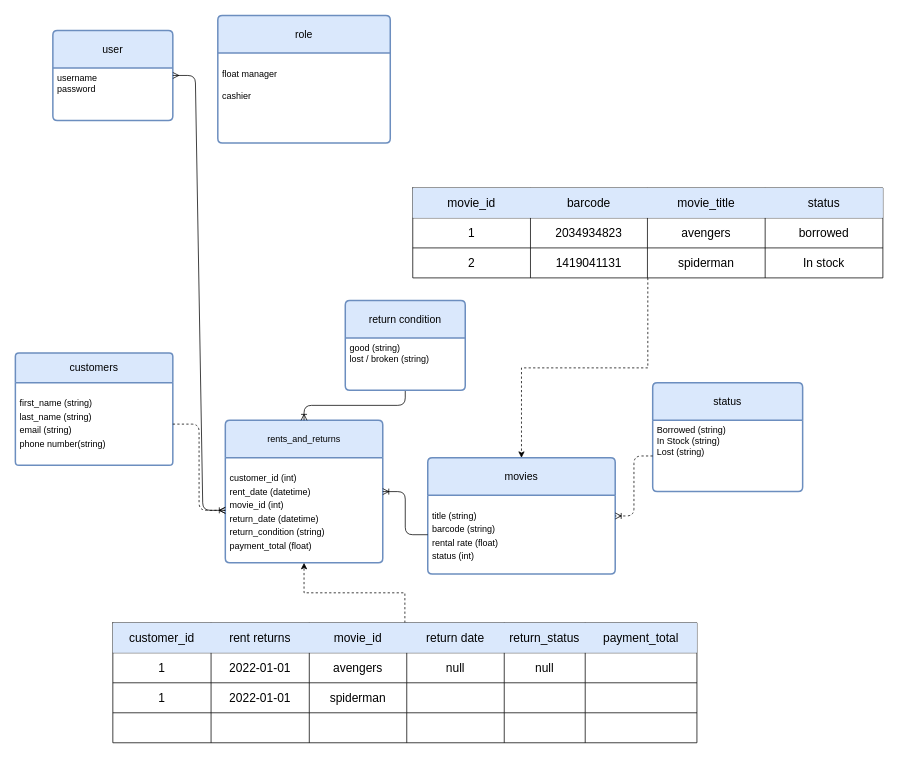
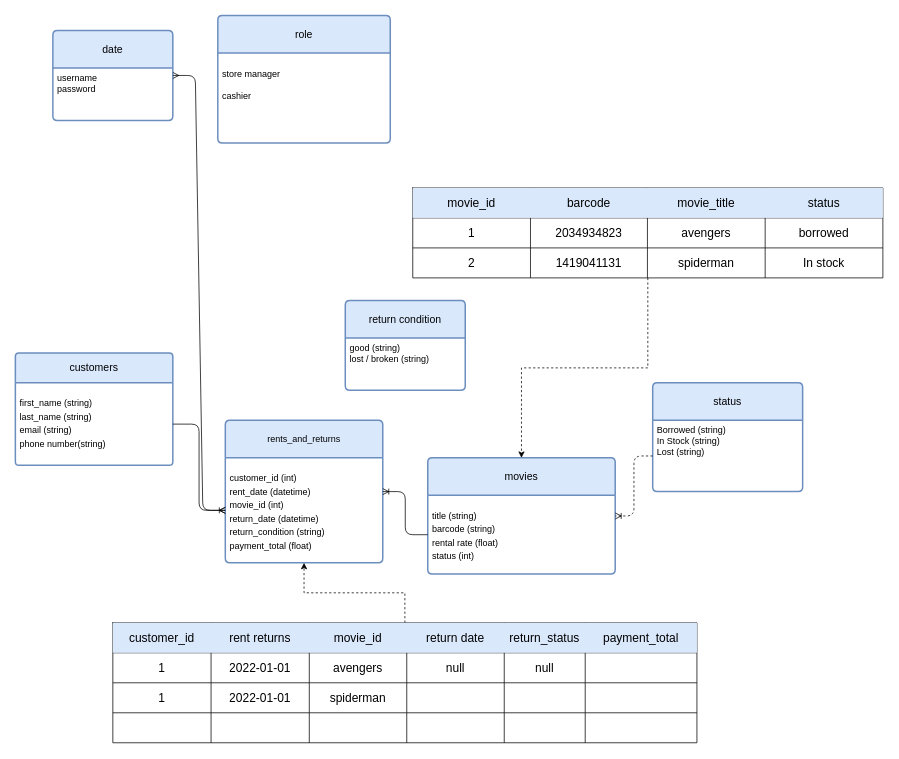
  <mxCell id="0" />
  <mxCell id="1" parent="0" />
  <mxCell id="2" value="customers" style="swimlane;childLayout=stackLayout;horizontal=1;startSize=40;horizontalStack=0;rounded=1;fontSize=14;fontStyle=0;strokeWidth=2;resizeParent=0;resizeLast=1;shadow=0;dashed=0;align=center;arcSize=4;whiteSpace=wrap;html=1;labelBackgroundColor=none;fillColor=#dae8fc;strokeColor=#6c8ebf;" parent="1" vertex="1"><mxGeometry x="20" y="470" width="210" height="150" as="geometry" /></mxCell>
  <mxCell id="3" value="&lt;p style=&quot;line-height: 150%;&quot;&gt;first_name (string)&lt;br&gt;last_name (string)&lt;br&gt;email (string)&lt;br&gt;phone number(string)&lt;/p&gt;" style="align=left;strokeColor=none;fillColor=none;spacingLeft=4;fontSize=12;verticalAlign=top;resizable=0;rotatable=0;part=1;html=1;labelBackgroundColor=none;" parent="2" vertex="1"><mxGeometry y="40" width="210" height="110" as="geometry" /></mxCell>
  <mxCell id="4" value="movies" style="swimlane;childLayout=stackLayout;horizontal=1;startSize=50;horizontalStack=0;rounded=1;fontSize=14;fontStyle=0;strokeWidth=2;resizeParent=0;resizeLast=1;shadow=0;dashed=0;align=center;arcSize=4;whiteSpace=wrap;html=1;fillStyle=auto;labelBackgroundColor=none;fillColor=#dae8fc;strokeColor=#6c8ebf;" parent="1" vertex="1"><mxGeometry x="570" y="610" width="250" height="155" as="geometry"><mxRectangle x="480" y="260" width="80" height="50" as="alternateBounds" /></mxGeometry></mxCell>
  <mxCell id="5" value="&lt;p style=&quot;line-height: 150%;&quot;&gt;title (string)&lt;br&gt;barcode (string)&lt;br&gt;rental rate (float)&lt;br&gt;status (int)&lt;/p&gt;" style="align=left;strokeColor=none;fillColor=none;spacingLeft=4;fontSize=12;verticalAlign=top;resizable=0;rotatable=0;part=1;html=1;labelBackgroundColor=none;" parent="4" vertex="1"><mxGeometry y="50" width="250" height="105" as="geometry" /></mxCell>
  <mxCell id="6" value="rents_and_returns" style="swimlane;childLayout=stackLayout;horizontal=1;startSize=50;horizontalStack=0;rounded=1;fontSize=12;fontStyle=0;strokeWidth=2;resizeParent=0;resizeLast=1;shadow=0;dashed=0;align=center;arcSize=4;whiteSpace=wrap;html=1;labelBackgroundColor=none;fillColor=#dae8fc;strokeColor=#6c8ebf;perimeterSpacing=0;spacingTop=0;spacing=2;gradientColor=none;glass=0;swimlaneLine=1;verticalAlign=middle;" parent="1" vertex="1"><mxGeometry x="300" y="560" width="210" height="190" as="geometry" /></mxCell>
  <mxCell id="7" value="&lt;p style=&quot;line-height: 150%;&quot;&gt;customer_id (int)&lt;br style=&quot;&quot;&gt;rent_date (datetime)&lt;br style=&quot;&quot;&gt;movie_id (int)&lt;br style=&quot;&quot;&gt;return_date (datetime)&lt;br style=&quot;&quot;&gt;return_condition (string)&lt;br style=&quot;&quot;&gt;payment_total (float)&lt;/p&gt;" style="align=left;strokeColor=none;fillColor=none;spacingLeft=4;fontSize=12;verticalAlign=top;resizable=0;rotatable=0;part=1;html=1;labelBackgroundColor=none;spacingTop=0;spacing=2;horizontal=1;" parent="6" vertex="1"><mxGeometry y="50" width="210" height="140" as="geometry" /></mxCell>
  <mxCell id="8" value="status" style="swimlane;childLayout=stackLayout;horizontal=1;startSize=50;horizontalStack=0;rounded=1;fontSize=14;fontStyle=0;strokeWidth=2;resizeParent=0;resizeLast=1;shadow=0;dashed=0;align=center;arcSize=4;whiteSpace=wrap;html=1;fillStyle=auto;labelBackgroundColor=none;fillColor=#dae8fc;strokeColor=#6c8ebf;" parent="1" vertex="1"><mxGeometry x="870" y="510" width="200" height="145" as="geometry"><mxRectangle x="480" y="260" width="80" height="50" as="alternateBounds" /></mxGeometry></mxCell>
  <mxCell id="9" value="Borrowed (string)&lt;br&gt;In Stock (string)&lt;br&gt;Lost (string)" style="align=left;strokeColor=none;fillColor=none;spacingLeft=4;fontSize=12;verticalAlign=top;resizable=0;rotatable=0;part=1;html=1;labelBackgroundColor=none;" parent="8" vertex="1"><mxGeometry y="50" width="200" height="95" as="geometry" /></mxCell>
  <mxCell id="10" style="edgeStyle=orthogonalEdgeStyle;rounded=1;orthogonalLoop=1;jettySize=auto;html=1;labelBackgroundColor=none;fontColor=default;endArrow=ERoneToMany;endFill=0;" parent="1" source="5" target="6" edge="1"><mxGeometry relative="1" as="geometry" /></mxCell>
  <mxCell id="11" style="edgeStyle=orthogonalEdgeStyle;rounded=0;orthogonalLoop=1;jettySize=auto;html=1;dashed=1;" edge="1" parent="1" source="12" target="7"><mxGeometry relative="1" as="geometry" /></mxCell>
  <mxCell id="12" value="" style="shape=table;startSize=0;container=1;collapsible=0;childLayout=tableLayout;fontSize=16;rounded=0;labelBackgroundColor=none;swimlaneLine=1;strokeWidth=1;perimeterSpacing=0;" parent="1" vertex="1"><mxGeometry x="150" y="830" width="779" height="160" as="geometry" /></mxCell>
  <mxCell id="13" value="" style="shape=tableRow;horizontal=0;startSize=0;swimlaneHead=0;swimlaneBody=0;top=0;left=0;bottom=0;right=0;collapsible=0;dropTarget=0;fillColor=#dae8fc;points=[[0,0.5],[1,0.5]];portConstraint=eastwest;fontSize=16;labelBackgroundColor=none;strokeColor=#6c8ebf;" parent="12" vertex="1"><mxGeometry width="779" height="40" as="geometry" /></mxCell>
  <mxCell id="14" value="customer_id" style="shape=partialRectangle;html=1;whiteSpace=wrap;connectable=0;overflow=hidden;fillColor=none;top=0;left=0;bottom=0;right=0;pointerEvents=1;fontSize=16;labelBackgroundColor=none;" parent="13" vertex="1"><mxGeometry width="131" height="40" as="geometry"><mxRectangle width="131" height="40" as="alternateBounds" /></mxGeometry></mxCell>
  <mxCell id="15" value="rent returns" style="shape=partialRectangle;html=1;whiteSpace=wrap;connectable=0;overflow=hidden;fillColor=none;top=0;left=0;bottom=0;right=0;pointerEvents=1;fontSize=16;labelBackgroundColor=none;" parent="13" vertex="1"><mxGeometry x="131" width="131" height="40" as="geometry"><mxRectangle width="131" height="40" as="alternateBounds" /></mxGeometry></mxCell>
  <mxCell id="16" value="movie_id" style="shape=partialRectangle;html=1;whiteSpace=wrap;connectable=0;overflow=hidden;fillColor=none;top=0;left=0;bottom=0;right=0;pointerEvents=1;fontSize=16;labelBackgroundColor=none;" parent="13" vertex="1"><mxGeometry x="262" width="130" height="40" as="geometry"><mxRectangle width="130" height="40" as="alternateBounds" /></mxGeometry></mxCell>
  <mxCell id="17" value="return date" style="shape=partialRectangle;html=1;whiteSpace=wrap;connectable=0;overflow=hidden;fillColor=none;top=0;left=0;bottom=0;right=0;pointerEvents=1;fontSize=16;labelBackgroundColor=none;" parent="13" vertex="1"><mxGeometry x="392" width="130" height="40" as="geometry"><mxRectangle width="130" height="40" as="alternateBounds" /></mxGeometry></mxCell>
  <mxCell id="18" value="return_status" style="shape=partialRectangle;html=1;whiteSpace=wrap;connectable=0;overflow=hidden;fillColor=none;top=0;left=0;bottom=0;right=0;pointerEvents=1;fontSize=16;labelBackgroundColor=none;" parent="13" vertex="1"><mxGeometry x="522" width="108" height="40" as="geometry"><mxRectangle width="108" height="40" as="alternateBounds" /></mxGeometry></mxCell>
  <mxCell id="19" value="payment_total" style="shape=partialRectangle;html=1;whiteSpace=wrap;connectable=0;overflow=hidden;fillColor=none;top=0;left=0;bottom=0;right=0;pointerEvents=1;fontSize=16;labelBackgroundColor=none;" parent="13" vertex="1"><mxGeometry x="630" width="149" height="40" as="geometry"><mxRectangle width="149" height="40" as="alternateBounds" /></mxGeometry></mxCell>
  <mxCell id="20" style="shape=tableRow;horizontal=0;startSize=0;swimlaneHead=0;swimlaneBody=0;top=0;left=0;bottom=0;right=0;collapsible=0;dropTarget=0;fillColor=none;points=[[0,0.5],[1,0.5]];portConstraint=eastwest;fontSize=16;labelBackgroundColor=none;" parent="12" vertex="1"><mxGeometry y="40" width="779" height="40" as="geometry" /></mxCell>
  <mxCell id="21" value="1" style="shape=partialRectangle;html=1;whiteSpace=wrap;connectable=0;overflow=hidden;fillColor=none;top=0;left=0;bottom=0;right=0;pointerEvents=1;fontSize=16;labelBackgroundColor=none;" parent="20" vertex="1"><mxGeometry width="131" height="40" as="geometry"><mxRectangle width="131" height="40" as="alternateBounds" /></mxGeometry></mxCell>
  <mxCell id="22" value="2022-01-01" style="shape=partialRectangle;html=1;whiteSpace=wrap;connectable=0;overflow=hidden;fillColor=none;top=0;left=0;bottom=0;right=0;pointerEvents=1;fontSize=16;labelBackgroundColor=none;" parent="20" vertex="1"><mxGeometry x="131" width="131" height="40" as="geometry"><mxRectangle width="131" height="40" as="alternateBounds" /></mxGeometry></mxCell>
  <mxCell id="23" value="avengers" style="shape=partialRectangle;html=1;whiteSpace=wrap;connectable=0;overflow=hidden;fillColor=none;top=0;left=0;bottom=0;right=0;pointerEvents=1;fontSize=16;labelBackgroundColor=none;" parent="20" vertex="1"><mxGeometry x="262" width="130" height="40" as="geometry"><mxRectangle width="130" height="40" as="alternateBounds" /></mxGeometry></mxCell>
  <mxCell id="24" value="null" style="shape=partialRectangle;html=1;whiteSpace=wrap;connectable=0;overflow=hidden;fillColor=none;top=0;left=0;bottom=0;right=0;pointerEvents=1;fontSize=16;labelBackgroundColor=none;" parent="20" vertex="1"><mxGeometry x="392" width="130" height="40" as="geometry"><mxRectangle width="130" height="40" as="alternateBounds" /></mxGeometry></mxCell>
  <mxCell id="25" value="null" style="shape=partialRectangle;html=1;whiteSpace=wrap;connectable=0;overflow=hidden;fillColor=none;top=0;left=0;bottom=0;right=0;pointerEvents=1;fontSize=16;labelBackgroundColor=none;" parent="20" vertex="1"><mxGeometry x="522" width="108" height="40" as="geometry"><mxRectangle width="108" height="40" as="alternateBounds" /></mxGeometry></mxCell>
  <mxCell id="26" style="shape=partialRectangle;html=1;whiteSpace=wrap;connectable=0;overflow=hidden;fillColor=none;top=0;left=0;bottom=0;right=0;pointerEvents=1;fontSize=16;labelBackgroundColor=none;" parent="20" vertex="1"><mxGeometry x="630" width="149" height="40" as="geometry"><mxRectangle width="149" height="40" as="alternateBounds" /></mxGeometry></mxCell>
  <mxCell id="27" style="shape=tableRow;horizontal=0;startSize=0;swimlaneHead=0;swimlaneBody=0;top=0;left=0;bottom=0;right=0;collapsible=0;dropTarget=0;fillColor=none;points=[[0,0.5],[1,0.5]];portConstraint=eastwest;fontSize=16;labelBackgroundColor=none;" parent="12" vertex="1"><mxGeometry y="80" width="779" height="40" as="geometry" /></mxCell>
  <mxCell id="28" value="1" style="shape=partialRectangle;html=1;whiteSpace=wrap;connectable=0;overflow=hidden;fillColor=none;top=0;left=0;bottom=0;right=0;pointerEvents=1;fontSize=16;labelBackgroundColor=none;" parent="27" vertex="1"><mxGeometry width="131" height="40" as="geometry"><mxRectangle width="131" height="40" as="alternateBounds" /></mxGeometry></mxCell>
  <mxCell id="29" value="2022-01-01" style="shape=partialRectangle;html=1;whiteSpace=wrap;connectable=0;overflow=hidden;fillColor=none;top=0;left=0;bottom=0;right=0;pointerEvents=1;fontSize=16;labelBackgroundColor=none;" parent="27" vertex="1"><mxGeometry x="131" width="131" height="40" as="geometry"><mxRectangle width="131" height="40" as="alternateBounds" /></mxGeometry></mxCell>
  <mxCell id="30" value="spiderman" style="shape=partialRectangle;html=1;whiteSpace=wrap;connectable=0;overflow=hidden;fillColor=none;top=0;left=0;bottom=0;right=0;pointerEvents=1;fontSize=16;labelBackgroundColor=none;" parent="27" vertex="1"><mxGeometry x="262" width="130" height="40" as="geometry"><mxRectangle width="130" height="40" as="alternateBounds" /></mxGeometry></mxCell>
  <mxCell id="31" style="shape=partialRectangle;html=1;whiteSpace=wrap;connectable=0;overflow=hidden;fillColor=none;top=0;left=0;bottom=0;right=0;pointerEvents=1;fontSize=16;labelBackgroundColor=none;" parent="27" vertex="1"><mxGeometry x="392" width="130" height="40" as="geometry"><mxRectangle width="130" height="40" as="alternateBounds" /></mxGeometry></mxCell>
  <mxCell id="32" style="shape=partialRectangle;html=1;whiteSpace=wrap;connectable=0;overflow=hidden;fillColor=none;top=0;left=0;bottom=0;right=0;pointerEvents=1;fontSize=16;labelBackgroundColor=none;" parent="27" vertex="1"><mxGeometry x="522" width="108" height="40" as="geometry"><mxRectangle width="108" height="40" as="alternateBounds" /></mxGeometry></mxCell>
  <mxCell id="33" style="shape=partialRectangle;html=1;whiteSpace=wrap;connectable=0;overflow=hidden;fillColor=none;top=0;left=0;bottom=0;right=0;pointerEvents=1;fontSize=16;labelBackgroundColor=none;" parent="27" vertex="1"><mxGeometry x="630" width="149" height="40" as="geometry"><mxRectangle width="149" height="40" as="alternateBounds" /></mxGeometry></mxCell>
  <mxCell id="34" style="shape=tableRow;horizontal=0;startSize=0;swimlaneHead=0;swimlaneBody=0;top=0;left=0;bottom=0;right=0;collapsible=0;dropTarget=0;fillColor=none;points=[[0,0.5],[1,0.5]];portConstraint=eastwest;fontSize=16;labelBackgroundColor=none;" parent="12" vertex="1"><mxGeometry y="120" width="779" height="40" as="geometry" /></mxCell>
  <mxCell id="35" style="shape=partialRectangle;html=1;whiteSpace=wrap;connectable=0;overflow=hidden;fillColor=none;top=0;left=0;bottom=0;right=0;pointerEvents=1;fontSize=16;labelBackgroundColor=none;" parent="34" vertex="1"><mxGeometry width="131" height="40" as="geometry"><mxRectangle width="131" height="40" as="alternateBounds" /></mxGeometry></mxCell>
  <mxCell id="36" style="shape=partialRectangle;html=1;whiteSpace=wrap;connectable=0;overflow=hidden;fillColor=none;top=0;left=0;bottom=0;right=0;pointerEvents=1;fontSize=16;labelBackgroundColor=none;" parent="34" vertex="1"><mxGeometry x="131" width="131" height="40" as="geometry"><mxRectangle width="131" height="40" as="alternateBounds" /></mxGeometry></mxCell>
  <mxCell id="37" style="shape=partialRectangle;html=1;whiteSpace=wrap;connectable=0;overflow=hidden;fillColor=none;top=0;left=0;bottom=0;right=0;pointerEvents=1;fontSize=16;labelBackgroundColor=none;" parent="34" vertex="1"><mxGeometry x="262" width="130" height="40" as="geometry"><mxRectangle width="130" height="40" as="alternateBounds" /></mxGeometry></mxCell>
  <mxCell id="38" style="shape=partialRectangle;html=1;whiteSpace=wrap;connectable=0;overflow=hidden;fillColor=none;top=0;left=0;bottom=0;right=0;pointerEvents=1;fontSize=16;labelBackgroundColor=none;" parent="34" vertex="1"><mxGeometry x="392" width="130" height="40" as="geometry"><mxRectangle width="130" height="40" as="alternateBounds" /></mxGeometry></mxCell>
  <mxCell id="39" style="shape=partialRectangle;html=1;whiteSpace=wrap;connectable=0;overflow=hidden;fillColor=none;top=0;left=0;bottom=0;right=0;pointerEvents=1;fontSize=16;labelBackgroundColor=none;" parent="34" vertex="1"><mxGeometry x="522" width="108" height="40" as="geometry"><mxRectangle width="108" height="40" as="alternateBounds" /></mxGeometry></mxCell>
  <mxCell id="40" style="shape=partialRectangle;html=1;whiteSpace=wrap;connectable=0;overflow=hidden;fillColor=none;top=0;left=0;bottom=0;right=0;pointerEvents=1;fontSize=16;labelBackgroundColor=none;" parent="34" vertex="1"><mxGeometry x="630" width="149" height="40" as="geometry"><mxRectangle width="149" height="40" as="alternateBounds" /></mxGeometry></mxCell>
  <mxCell id="41" style="edgeStyle=orthogonalEdgeStyle;rounded=1;orthogonalLoop=1;jettySize=auto;html=1;labelBackgroundColor=none;fontColor=default;fillColor=#dae8fc;strokeColor=#000000;endArrow=ERoneToMany;endFill=0;dashed=1;" parent="1" source="9" target="4" edge="1"><mxGeometry relative="1" as="geometry" /></mxCell>
- <mxCell id="42" style="edgeStyle=orthogonalEdgeStyle;rounded=1;orthogonalLoop=1;jettySize=auto;html=1;endArrow=ERoneToMany;endFill=0;dashed=1;" parent="1" source="3" target="7" edge="1"><mxGeometry relative="1" as="geometry" /></mxCell>
- <mxCell id="43" style="edgeStyle=orthogonalEdgeStyle;rounded=1;orthogonalLoop=1;jettySize=auto;html=1;endArrow=ERoneToMany;endFill=0;" edge="1" parent="1" source="44" target="6"><mxGeometry relative="1" as="geometry"><mxPoint x="470" y="540" as="targetPoint" /></mxGeometry></mxCell>
+ <mxCell id="42" style="edgeStyle=orthogonalEdgeStyle;rounded=1;orthogonalLoop=1;jettySize=auto;html=1;endArrow=ERoneToMany;endFill=0;" parent="1" source="3" target="7" edge="1"><mxGeometry relative="1" as="geometry" /></mxCell>
  <mxCell id="44" value="return condition" style="swimlane;childLayout=stackLayout;horizontal=1;startSize=50;horizontalStack=0;rounded=1;fontSize=14;fontStyle=0;strokeWidth=2;resizeParent=0;resizeLast=1;shadow=0;dashed=0;align=center;arcSize=4;whiteSpace=wrap;html=1;fillColor=#dae8fc;strokeColor=#6c8ebf;" vertex="1" parent="1"><mxGeometry x="460" y="400" width="160" height="120" as="geometry" /></mxCell>
  <mxCell id="45" value="good (string)&lt;br&gt;lost / broken (string)" style="align=left;strokeColor=none;fillColor=none;spacingLeft=4;fontSize=12;verticalAlign=top;resizable=0;rotatable=0;part=1;html=1;" vertex="1" parent="44"><mxGeometry y="50" width="160" height="70" as="geometry" /></mxCell>
  <mxCell id="46" style="edgeStyle=orthogonalEdgeStyle;rounded=0;orthogonalLoop=1;jettySize=auto;html=1;entryX=0.5;entryY=0;entryDx=0;entryDy=0;dashed=1;" edge="1" parent="1" source="47" target="4"><mxGeometry relative="1" as="geometry" /></mxCell>
  <mxCell id="47" value="" style="shape=table;startSize=0;container=1;collapsible=0;childLayout=tableLayout;fontSize=16;" vertex="1" parent="1"><mxGeometry x="550" y="250" width="627" height="120" as="geometry" /></mxCell>
  <mxCell id="48" value="" style="shape=tableRow;horizontal=0;startSize=0;swimlaneHead=0;swimlaneBody=0;strokeColor=#6c8ebf;top=0;left=0;bottom=0;right=0;collapsible=0;dropTarget=0;fillColor=#dae8fc;points=[[0,0.5],[1,0.5]];portConstraint=eastwest;fontSize=16;" vertex="1" parent="47"><mxGeometry width="627" height="40" as="geometry" /></mxCell>
  <mxCell id="49" value="movie_id" style="shape=partialRectangle;html=1;whiteSpace=wrap;connectable=0;strokeColor=inherit;overflow=hidden;fillColor=none;top=0;left=0;bottom=0;right=0;pointerEvents=1;fontSize=16;" vertex="1" parent="48"><mxGeometry width="157" height="40" as="geometry"><mxRectangle width="157" height="40" as="alternateBounds" /></mxGeometry></mxCell>
  <mxCell id="50" value="barcode" style="shape=partialRectangle;html=1;whiteSpace=wrap;connectable=0;strokeColor=inherit;overflow=hidden;fillColor=none;top=0;left=0;bottom=0;right=0;pointerEvents=1;fontSize=16;" vertex="1" parent="48"><mxGeometry x="157" width="156" height="40" as="geometry"><mxRectangle width="156" height="40" as="alternateBounds" /></mxGeometry></mxCell>
  <mxCell id="51" value="movie_title" style="shape=partialRectangle;html=1;whiteSpace=wrap;connectable=0;strokeColor=inherit;overflow=hidden;fillColor=none;top=0;left=0;bottom=0;right=0;pointerEvents=1;fontSize=16;" vertex="1" parent="48"><mxGeometry x="313" width="157" height="40" as="geometry"><mxRectangle width="157" height="40" as="alternateBounds" /></mxGeometry></mxCell>
  <mxCell id="52" value="status" style="shape=partialRectangle;html=1;whiteSpace=wrap;connectable=0;strokeColor=inherit;overflow=hidden;fillColor=none;top=0;left=0;bottom=0;right=0;pointerEvents=1;fontSize=16;" vertex="1" parent="48"><mxGeometry x="470" width="157" height="40" as="geometry"><mxRectangle width="157" height="40" as="alternateBounds" /></mxGeometry></mxCell>
  <mxCell id="53" value="" style="shape=tableRow;horizontal=0;startSize=0;swimlaneHead=0;swimlaneBody=0;strokeColor=inherit;top=0;left=0;bottom=0;right=0;collapsible=0;dropTarget=0;fillColor=none;points=[[0,0.5],[1,0.5]];portConstraint=eastwest;fontSize=16;" vertex="1" parent="47"><mxGeometry y="40" width="627" height="40" as="geometry" /></mxCell>
  <mxCell id="54" value="1" style="shape=partialRectangle;html=1;whiteSpace=wrap;connectable=0;strokeColor=inherit;overflow=hidden;fillColor=none;top=0;left=0;bottom=0;right=0;pointerEvents=1;fontSize=16;" vertex="1" parent="53"><mxGeometry width="157" height="40" as="geometry"><mxRectangle width="157" height="40" as="alternateBounds" /></mxGeometry></mxCell>
  <mxCell id="55" value="2034934823" style="shape=partialRectangle;html=1;whiteSpace=wrap;connectable=0;strokeColor=inherit;overflow=hidden;fillColor=none;top=0;left=0;bottom=0;right=0;pointerEvents=1;fontSize=16;" vertex="1" parent="53"><mxGeometry x="157" width="156" height="40" as="geometry"><mxRectangle width="156" height="40" as="alternateBounds" /></mxGeometry></mxCell>
  <mxCell id="56" value="avengers" style="shape=partialRectangle;html=1;whiteSpace=wrap;connectable=0;strokeColor=inherit;overflow=hidden;fillColor=none;top=0;left=0;bottom=0;right=0;pointerEvents=1;fontSize=16;" vertex="1" parent="53"><mxGeometry x="313" width="157" height="40" as="geometry"><mxRectangle width="157" height="40" as="alternateBounds" /></mxGeometry></mxCell>
  <mxCell id="57" value="borrowed" style="shape=partialRectangle;html=1;whiteSpace=wrap;connectable=0;strokeColor=inherit;overflow=hidden;fillColor=none;top=0;left=0;bottom=0;right=0;pointerEvents=1;fontSize=16;" vertex="1" parent="53"><mxGeometry x="470" width="157" height="40" as="geometry"><mxRectangle width="157" height="40" as="alternateBounds" /></mxGeometry></mxCell>
  <mxCell id="58" value="" style="shape=tableRow;horizontal=0;startSize=0;swimlaneHead=0;swimlaneBody=0;strokeColor=inherit;top=0;left=0;bottom=0;right=0;collapsible=0;dropTarget=0;fillColor=none;points=[[0,0.5],[1,0.5]];portConstraint=eastwest;fontSize=16;" vertex="1" parent="47"><mxGeometry y="80" width="627" height="40" as="geometry" /></mxCell>
  <mxCell id="59" value="2" style="shape=partialRectangle;html=1;whiteSpace=wrap;connectable=0;strokeColor=inherit;overflow=hidden;fillColor=none;top=0;left=0;bottom=0;right=0;pointerEvents=1;fontSize=16;" vertex="1" parent="58"><mxGeometry width="157" height="40" as="geometry"><mxRectangle width="157" height="40" as="alternateBounds" /></mxGeometry></mxCell>
  <mxCell id="60" value="1419041131" style="shape=partialRectangle;html=1;whiteSpace=wrap;connectable=0;strokeColor=inherit;overflow=hidden;fillColor=none;top=0;left=0;bottom=0;right=0;pointerEvents=1;fontSize=16;" vertex="1" parent="58"><mxGeometry x="157" width="156" height="40" as="geometry"><mxRectangle width="156" height="40" as="alternateBounds" /></mxGeometry></mxCell>
  <mxCell id="61" value="spiderman" style="shape=partialRectangle;html=1;whiteSpace=wrap;connectable=0;strokeColor=inherit;overflow=hidden;fillColor=none;top=0;left=0;bottom=0;right=0;pointerEvents=1;fontSize=16;" vertex="1" parent="58"><mxGeometry x="313" width="157" height="40" as="geometry"><mxRectangle width="157" height="40" as="alternateBounds" /></mxGeometry></mxCell>
  <mxCell id="62" value="In stock" style="shape=partialRectangle;html=1;whiteSpace=wrap;connectable=0;strokeColor=inherit;overflow=hidden;fillColor=none;top=0;left=0;bottom=0;right=0;pointerEvents=1;fontSize=16;" vertex="1" parent="58"><mxGeometry x="470" width="157" height="40" as="geometry"><mxRectangle width="157" height="40" as="alternateBounds" /></mxGeometry></mxCell>
  <mxCell id="63" value="role" style="swimlane;childLayout=stackLayout;horizontal=1;startSize=50;horizontalStack=0;rounded=1;fontSize=14;fontStyle=0;strokeWidth=2;resizeParent=0;resizeLast=1;shadow=0;dashed=0;align=center;arcSize=4;whiteSpace=wrap;html=1;fillColor=#dae8fc;strokeColor=#6c8ebf;" vertex="1" parent="1"><mxGeometry x="290" y="20" width="230" height="170" as="geometry" /></mxCell>
- <mxCell id="64" value="&lt;p style=&quot;line-height: 150%;&quot;&gt;float manager&lt;/p&gt;&lt;p style=&quot;line-height: 150%;&quot;&gt;cashier&lt;/p&gt;" style="align=left;strokeColor=none;fillColor=none;spacingLeft=4;fontSize=12;verticalAlign=top;resizable=0;rotatable=0;part=1;html=1;" vertex="1" parent="63"><mxGeometry y="50" width="230" height="120" as="geometry" /></mxCell>
- <mxCell id="65" value="user" style="swimlane;childLayout=stackLayout;horizontal=1;startSize=50;horizontalStack=0;rounded=1;fontSize=14;fontStyle=0;strokeWidth=2;resizeParent=0;resizeLast=1;shadow=0;dashed=0;align=center;arcSize=4;whiteSpace=wrap;html=1;fillColor=#dae8fc;strokeColor=#6c8ebf;" vertex="1" parent="1"><mxGeometry x="70" y="40" width="160" height="120" as="geometry" /></mxCell>
+ <mxCell id="64" value="&lt;p style=&quot;line-height: 150%;&quot;&gt;store manager&lt;/p&gt;&lt;p style=&quot;line-height: 150%;&quot;&gt;cashier&lt;/p&gt;" style="align=left;strokeColor=none;fillColor=none;spacingLeft=4;fontSize=12;verticalAlign=top;resizable=0;rotatable=0;part=1;html=1;" vertex="1" parent="63"><mxGeometry y="50" width="230" height="120" as="geometry" /></mxCell>
+ <mxCell id="65" value="date" style="swimlane;childLayout=stackLayout;horizontal=1;startSize=50;horizontalStack=0;rounded=1;fontSize=14;fontStyle=0;strokeWidth=2;resizeParent=0;resizeLast=1;shadow=0;dashed=0;align=center;arcSize=4;whiteSpace=wrap;html=1;fillColor=#dae8fc;strokeColor=#6c8ebf;" vertex="1" parent="1"><mxGeometry x="70" y="40" width="160" height="120" as="geometry" /></mxCell>
  <mxCell id="66" value="username&lt;br&gt;password" style="align=left;strokeColor=none;fillColor=none;spacingLeft=4;fontSize=12;verticalAlign=top;resizable=0;rotatable=0;part=1;html=1;" vertex="1" parent="65"><mxGeometry y="50" width="160" height="70" as="geometry" /></mxCell>
  <mxCell id="67" value="" style="edgeStyle=entityRelationEdgeStyle;fontSize=12;html=1;endArrow=ERmany;startArrow=ERmany;rounded=1;" edge="1" parent="1" source="65" target="7"><mxGeometry width="100" height="100" relative="1" as="geometry"><mxPoint x="270" y="130" as="sourcePoint" /><mxPoint x="370" y="30" as="targetPoint" /></mxGeometry></mxCell>
